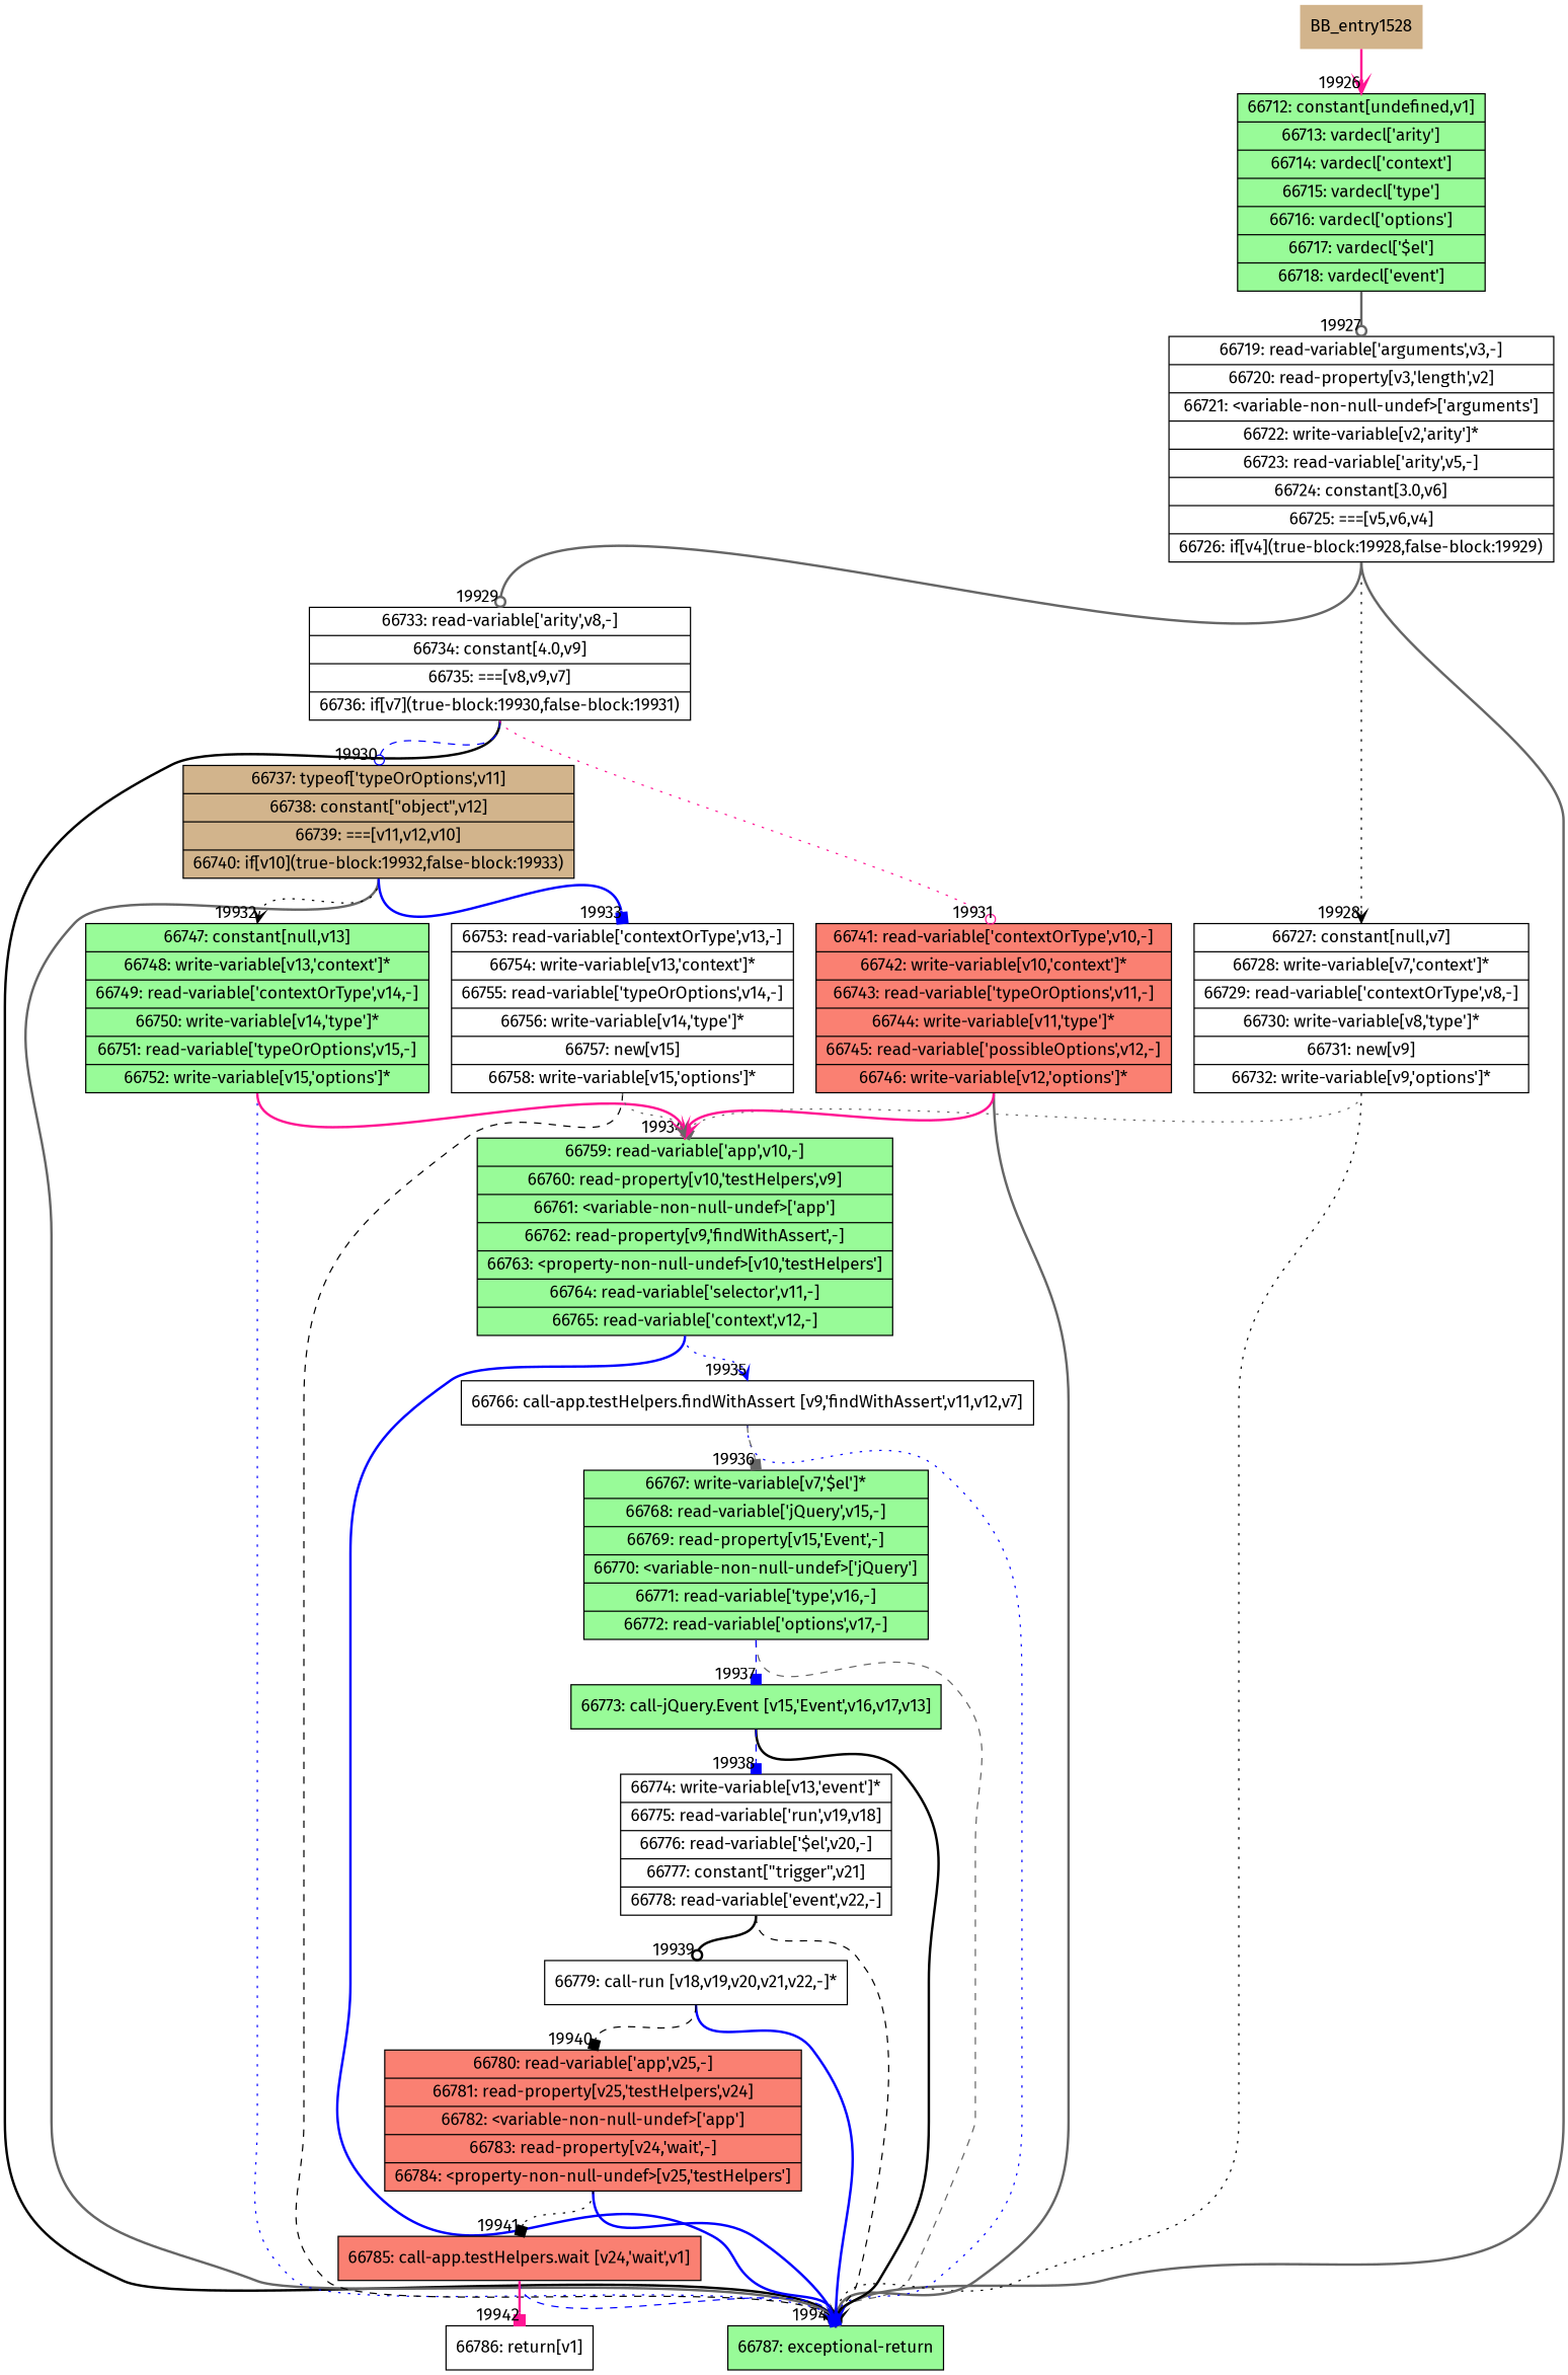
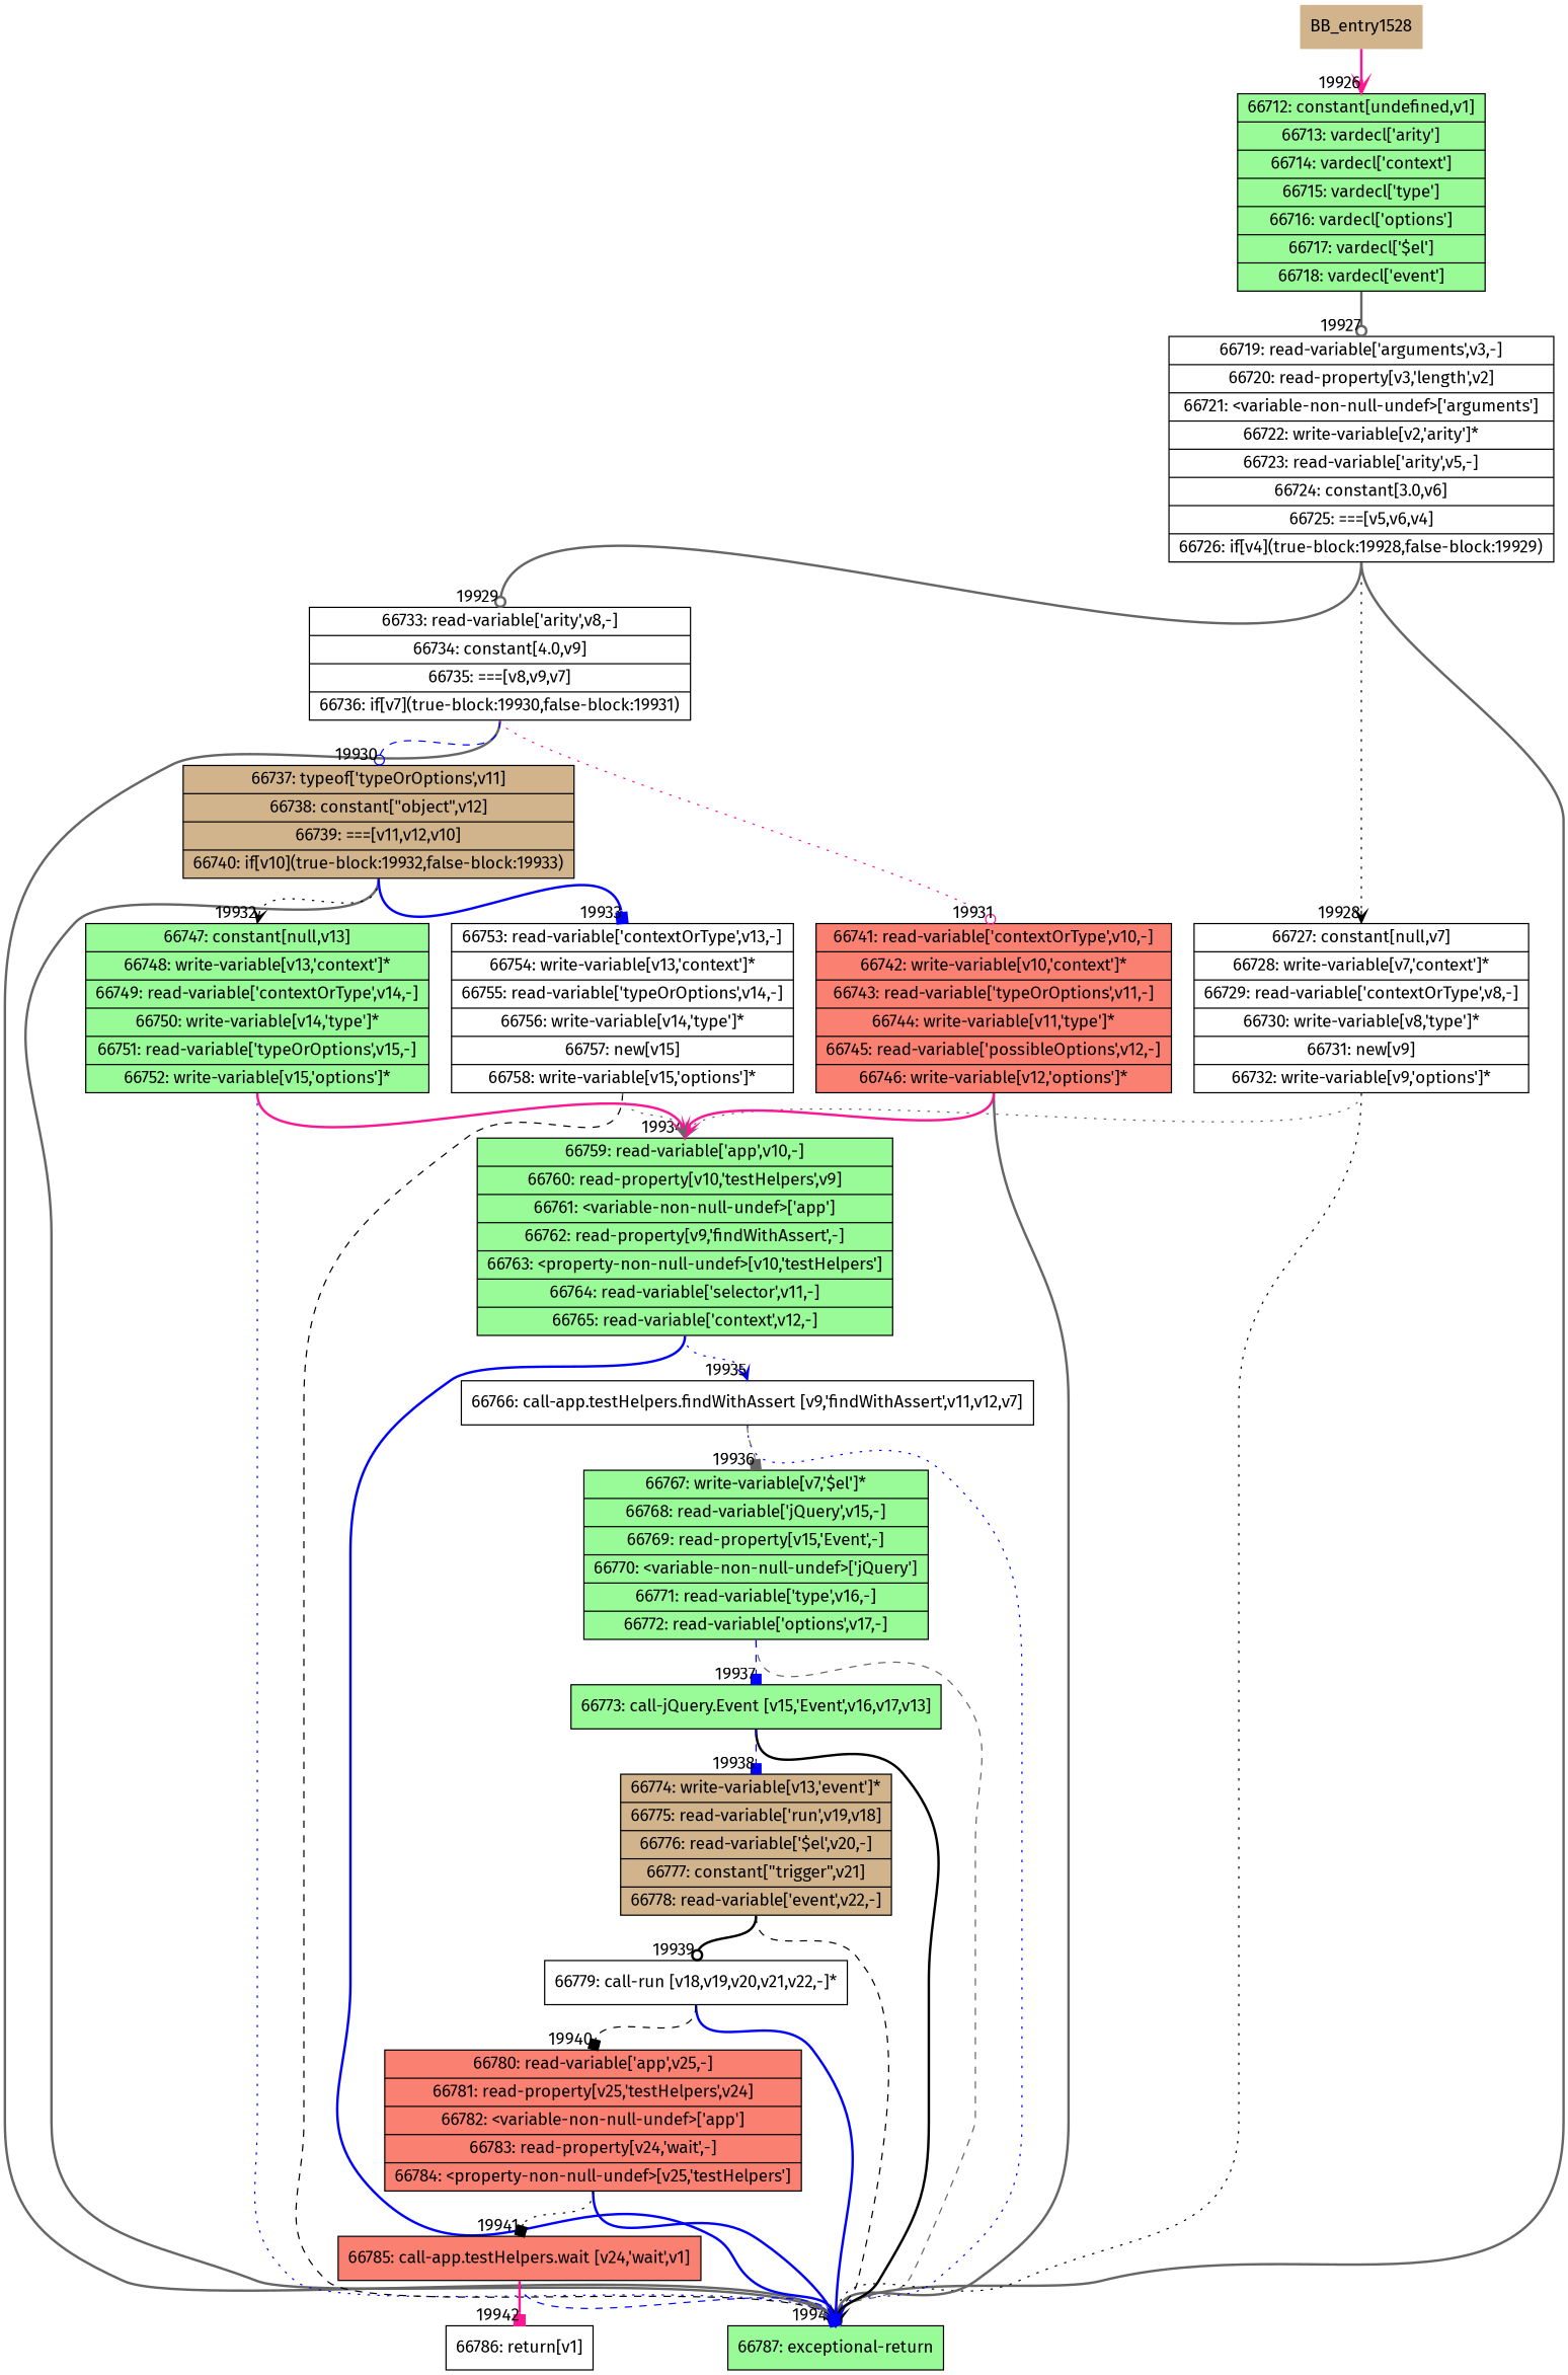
  digraph {
    fontname="Fira Sans"
    rankdir=TD
    node [fillcolor=white fontname="Fira Sans" shape=record style=filled]
    edge [arrowhead=vee color=blue fontname="Fira Sans" headport=n style=bold tailport=s]
    n1 [fillcolor=tan label=BB_entry1528 shape=none]
    n2 [fillcolor=palegreen label="{66712: constant[undefined,v1]|66713: vardecl['arity']|66714: vardecl['context']|66715: vardecl['type']|66716: vardecl['options']|66717: vardecl['$el']|66718: vardecl['event']}"]
    n3 [label="{66719: read-variable['arguments',v3,-]|66720: read-property[v3,'length',v2]|66721: \<variable-non-null-undef\>['arguments']|66722: write-variable[v2,'arity']*|66723: read-variable['arity',v5,-]|66724: constant[3.0,v6]|66725: ===[v5,v6,v4]|66726: if[v4](true-block:19928,false-block:19929)}"]
    n4 [label="{66727: constant[null,v7]|66728: write-variable[v7,'context']*|66729: read-variable['contextOrType',v8,-]|66730: write-variable[v8,'type']*|66731: new[v9]|66732: write-variable[v9,'options']*}"]
    n5 [label="{66733: read-variable['arity',v8,-]|66734: constant[4.0,v9]|66735: ===[v8,v9,v7]|66736: if[v7](true-block:19930,false-block:19931)}"]
    n6 [fillcolor=palegreen label="{66787: exceptional-return}"]
    n7 [fillcolor=palegreen label="{66759: read-variable['app',v10,-]|66760: read-property[v10,'testHelpers',v9]|66761: \<variable-non-null-undef\>['app']|66762: read-property[v9,'findWithAssert',-]|66763: \<property-non-null-undef\>[v10,'testHelpers']|66764: read-variable['selector',v11,-]|66765: read-variable['context',v12,-]}"]
    n8 [fillcolor=tan label="{66737: typeof['typeOrOptions',v11]|66738: constant[\"object\",v12]|66739: ===[v11,v12,v10]|66740: if[v10](true-block:19932,false-block:19933)}"]
    n9 [fillcolor=salmon label="{66741: read-variable['contextOrType',v10,-]|66742: write-variable[v10,'context']*|66743: read-variable['typeOrOptions',v11,-]|66744: write-variable[v11,'type']*|66745: read-variable['possibleOptions',v12,-]|66746: write-variable[v12,'options']*}"]
    n10 [label="{66766: call-app.testHelpers.findWithAssert [v9,'findWithAssert',v11,v12,v7]}"]
    n11 [fillcolor=palegreen label="{66747: constant[null,v13]|66748: write-variable[v13,'context']*|66749: read-variable['contextOrType',v14,-]|66750: write-variable[v14,'type']*|66751: read-variable['typeOrOptions',v15,-]|66752: write-variable[v15,'options']*}"]
    n12 [label="{66753: read-variable['contextOrType',v13,-]|66754: write-variable[v13,'context']*|66755: read-variable['typeOrOptions',v14,-]|66756: write-variable[v14,'type']*|66757: new[v15]|66758: write-variable[v15,'options']*}"]
    n13 [fillcolor=palegreen label="{66767: write-variable[v7,'$el']*|66768: read-variable['jQuery',v15,-]|66769: read-property[v15,'Event',-]|66770: \<variable-non-null-undef\>['jQuery']|66771: read-variable['type',v16,-]|66772: read-variable['options',v17,-]}"]
    n14 [fillcolor=palegreen label="{66773: call-jQuery.Event [v15,'Event',v16,v17,v13]}"]
-   n15 [label="{66774: write-variable[v13,'event']*|66775: read-variable['run',v19,v18]|66776: read-variable['$el',v20,-]|66777: constant[\"trigger\",v21]|66778: read-variable['event',v22,-]}"]
+   n15 [fillcolor=tan label="{66774: write-variable[v13,'event']*|66775: read-variable['run',v19,v18]|66776: read-variable['$el',v20,-]|66777: constant[\"trigger\",v21]|66778: read-variable['event',v22,-]}"]
    n16 [label="{66779: call-run [v18,v19,v20,v21,v22,-]*}"]
    n17 [fillcolor=salmon label="{66780: read-variable['app',v25,-]|66781: read-property[v25,'testHelpers',v24]|66782: \<variable-non-null-undef\>['app']|66783: read-property[v24,'wait',-]|66784: \<property-non-null-undef\>[v25,'testHelpers']}"]
    n18 [fillcolor=salmon label="{66785: call-app.testHelpers.wait [v24,'wait',v1]}"]
    n19 [label="{66786: return[v1]}"]
    n1 -> n2 [color=deeppink headlabel="    19926"]
    n2 -> n3 [arrowhead=odot color=gray40 headlabel="      19927"]
    n3 -> n4 [color=black headlabel="      19928" style=dotted]
    n3 -> n5 [arrowhead=odot color=gray40 headlabel="      19929"]
    n3 -> n6 [arrowhead=odot color=gray40 headlabel="      19943"]
    n4 -> n6 [arrowhead=odot color=black style=dotted]
-   n4 -> n7 [arrowhead=box color=gray40 headlabel="      19934" style=dotted]
-   n5 -> n6 [color=black]
+   n4 -> n7 [color=gray40 headlabel="      19934" style=dotted]
+   n5 -> n6 [color=gray40]
    n5 -> n8 [arrowhead=odot headlabel="      19930" style=dashed]
    n5 -> n9 [arrowhead=odot color=deeppink headlabel="      19931" style=dotted]
    n7 -> n6
    n7 -> n10 [headlabel="      19935" style=dotted]
    n8 -> n6 [arrowhead=odot color=gray40]
    n8 -> n11 [color=black headlabel="      19932" style=dotted]
    n8 -> n12 [arrowhead=box headlabel="      19933"]
    n9 -> n6 [arrowhead=odot color=gray40]
    n9 -> n7 [color=deeppink]
    n10 -> n6 [arrowhead=odot style=dotted]
    n10 -> n13 [arrowhead=box color=gray40 headlabel="      19936" style=dashed]
    n11 -> n6 [arrowhead=odot style=dotted]
    n11 -> n7 [color=deeppink]
    n12 -> n6 [color=black style=dashed]
    n12 -> n7 [color=gray40 style=dotted]
    n13 -> n6 [arrowhead=box color=gray40 style=dashed]
    n13 -> n14 [arrowhead=box headlabel="      19937" style=dashed]
    n14 -> n6 [color=black]
    n14 -> n15 [arrowhead=box headlabel="      19938" style=dashed]
    n15 -> n6 [arrowhead=odot color=black style=dashed]
    n15 -> n16 [arrowhead=odot color=black headlabel="      19939"]
    n16 -> n6
    n16 -> n17 [arrowhead=box color=black headlabel="      19940" style=dashed]
    n17 -> n6 [arrowhead=box]
    n17 -> n18 [arrowhead=box color=black headlabel="      19941" style=dotted]
    n18 -> n6 [style=dashed]
    n18 -> n19 [arrowhead=box color=deeppink headlabel="      19942"]
  }
